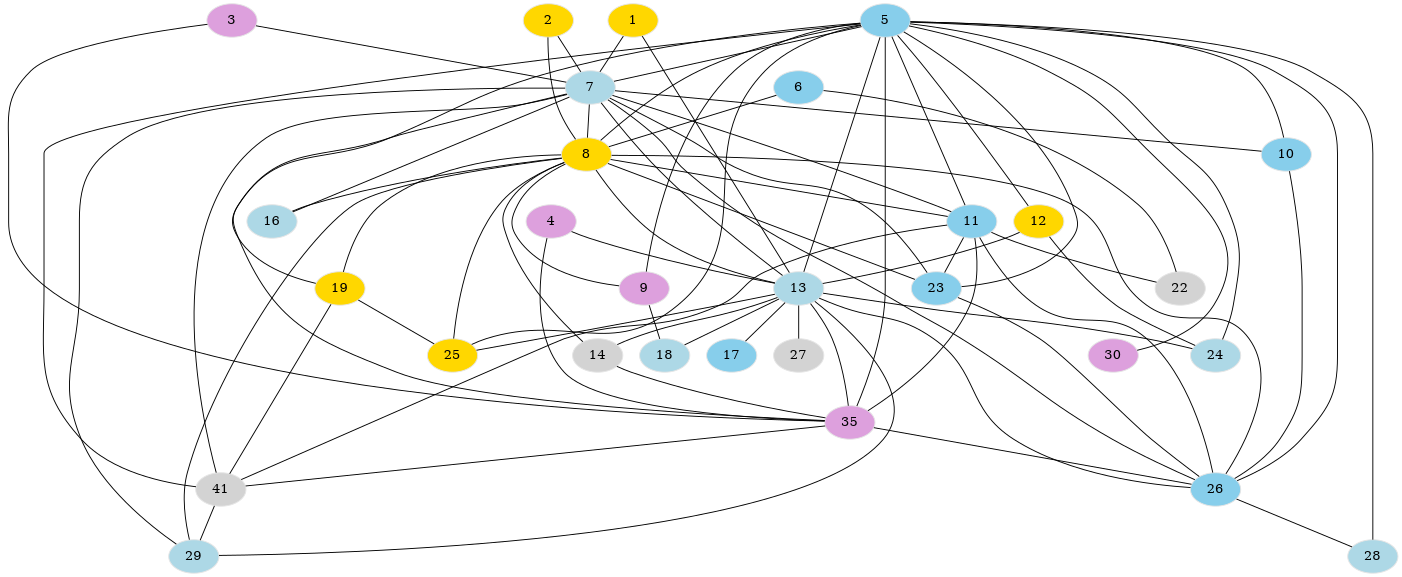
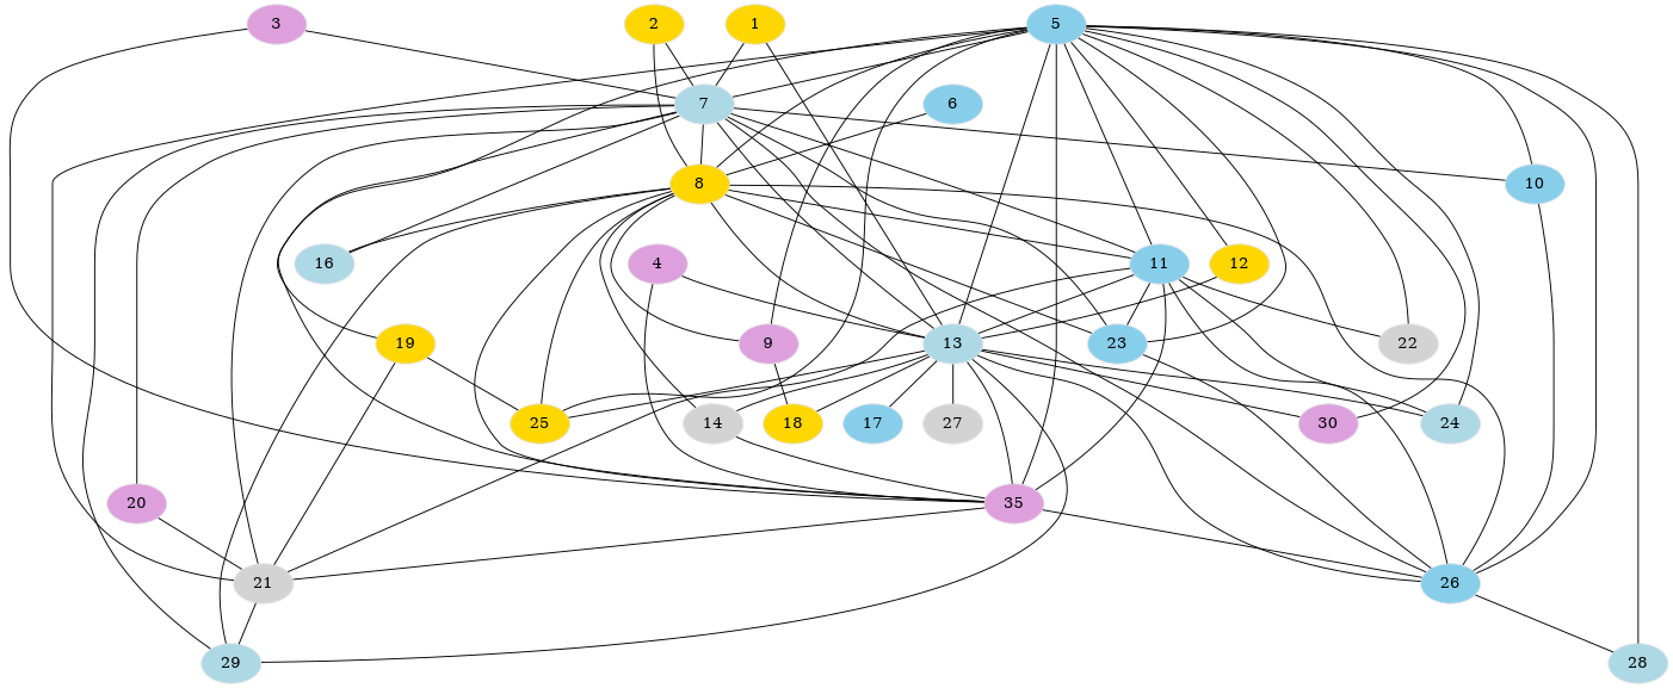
  graph {
    node [color=gray90 fillcolor=lightblue style=filled]
    edge [weight=1.0]
    1 [fillcolor=gold]
    7
    13
    8 [fillcolor=gold]
    n5 [fillcolor=plum label=35]
    10 [fillcolor=skyblue]
    11 [fillcolor=skyblue]
-   21 [fillcolor=lightgrey label=41]
+   21 [fillcolor=lightgrey]
    23 [fillcolor=skyblue]
    26 [fillcolor=skyblue]
    16
+   20 [fillcolor=plum]
    29
-   18
+   18 [fillcolor=gold]
    24
    25 [fillcolor=gold]
    30 [fillcolor=plum]
    14 [fillcolor=lightgrey]
    17 [fillcolor=skyblue]
    27 [fillcolor=lightgrey]
    2 [fillcolor=gold]
    9 [fillcolor=plum]
    3 [fillcolor=plum]
    4 [fillcolor=plum]
    5 [fillcolor=skyblue]
    12 [fillcolor=gold]
    19 [fillcolor=gold]
    22 [fillcolor=lightgrey]
    28
    6 [fillcolor=skyblue]
    1 -- 7
    1 -- 13
    7 -- 13 [weight=2.0]
    7 -- 8
    7 -- n5
    7 -- 10
    7 -- 11
    7 -- 21 [weight=2.0]
    7 -- 23 [weight=2.0]
    7 -- 26
    7 -- 16
+   7 -- 20
    7 -- 29
    13 -- n5 [weight=3.0]
    13 -- 26 [weight=2.0]
    13 -- 29
    13 -- 18 [weight=2.0]
    13 -- 24
    13 -- 25
+   13 -- 30 [weight=2.0]
    13 -- 14
    13 -- 17 [weight=2.0]
    13 -- 27
    8 -- 13 [weight=3.0]
-   8 -- 19
+   8 -- n5
    8 -- 11
    8 -- 23
    8 -- 26
    8 -- 16
    8 -- 29
    8 -- 25
    8 -- 14
    8 -- 9
    n5 -- 21
    n5 -- 26
    10 -- 26
+   11 -- 13 [weight=2.0]
    11 -- n5
    11 -- 21
    11 -- 23
    11 -- 26
-   12 -- 24
+   11 -- 24
    11 -- 22
    21 -- 29
    23 -- 26
    26 -- 28
+   20 -- 21
    14 -- n5
    2 -- 7
    2 -- 8
    9 -- 18 [weight=2.0]
    3 -- 7
    3 -- n5
    4 -- 13
    4 -- n5
    5 -- 7 [weight=3.0]
    5 -- 13 [weight=6.0]
    5 -- 8 [weight=3.0]
    5 -- n5 [weight=4.0]
    5 -- 10
    5 -- 11 [weight=3.0]
    5 -- 21
    5 -- 23
    5 -- 26 [weight=3.0]
    5 -- 24
    5 -- 25
    5 -- 30
    5 -- 9
    5 -- 12
    5 -- 19
-   6 -- 22
+   5 -- 22
    5 -- 28 [weight=2.0]
    12 -- 13 [weight=3.0]
    19 -- 21
    19 -- 25
    6 -- 8
  }
